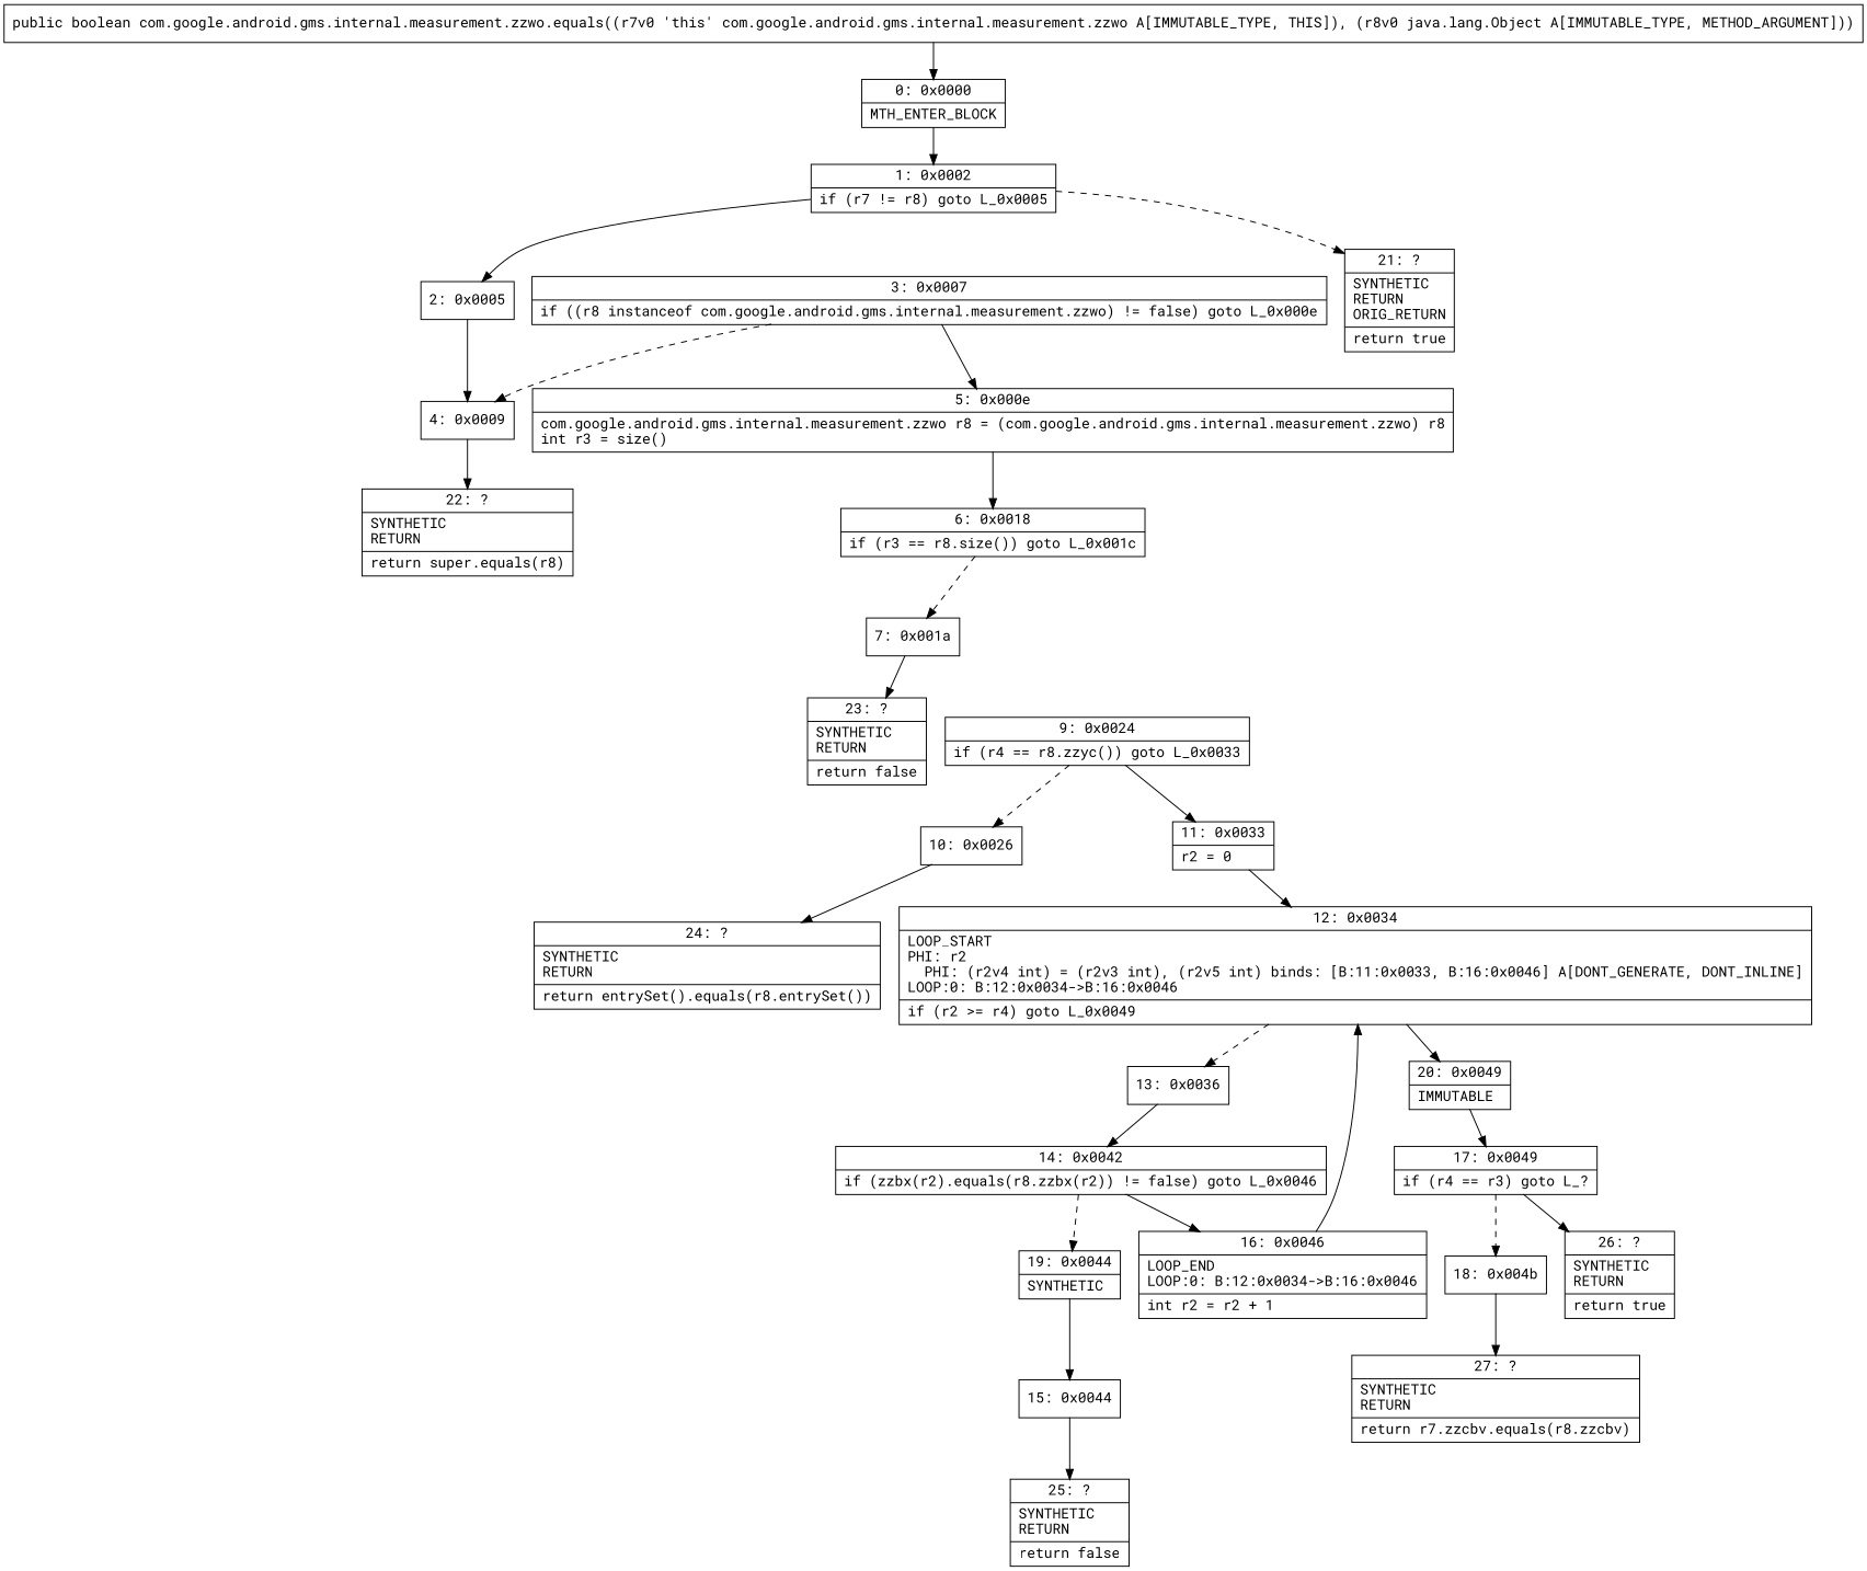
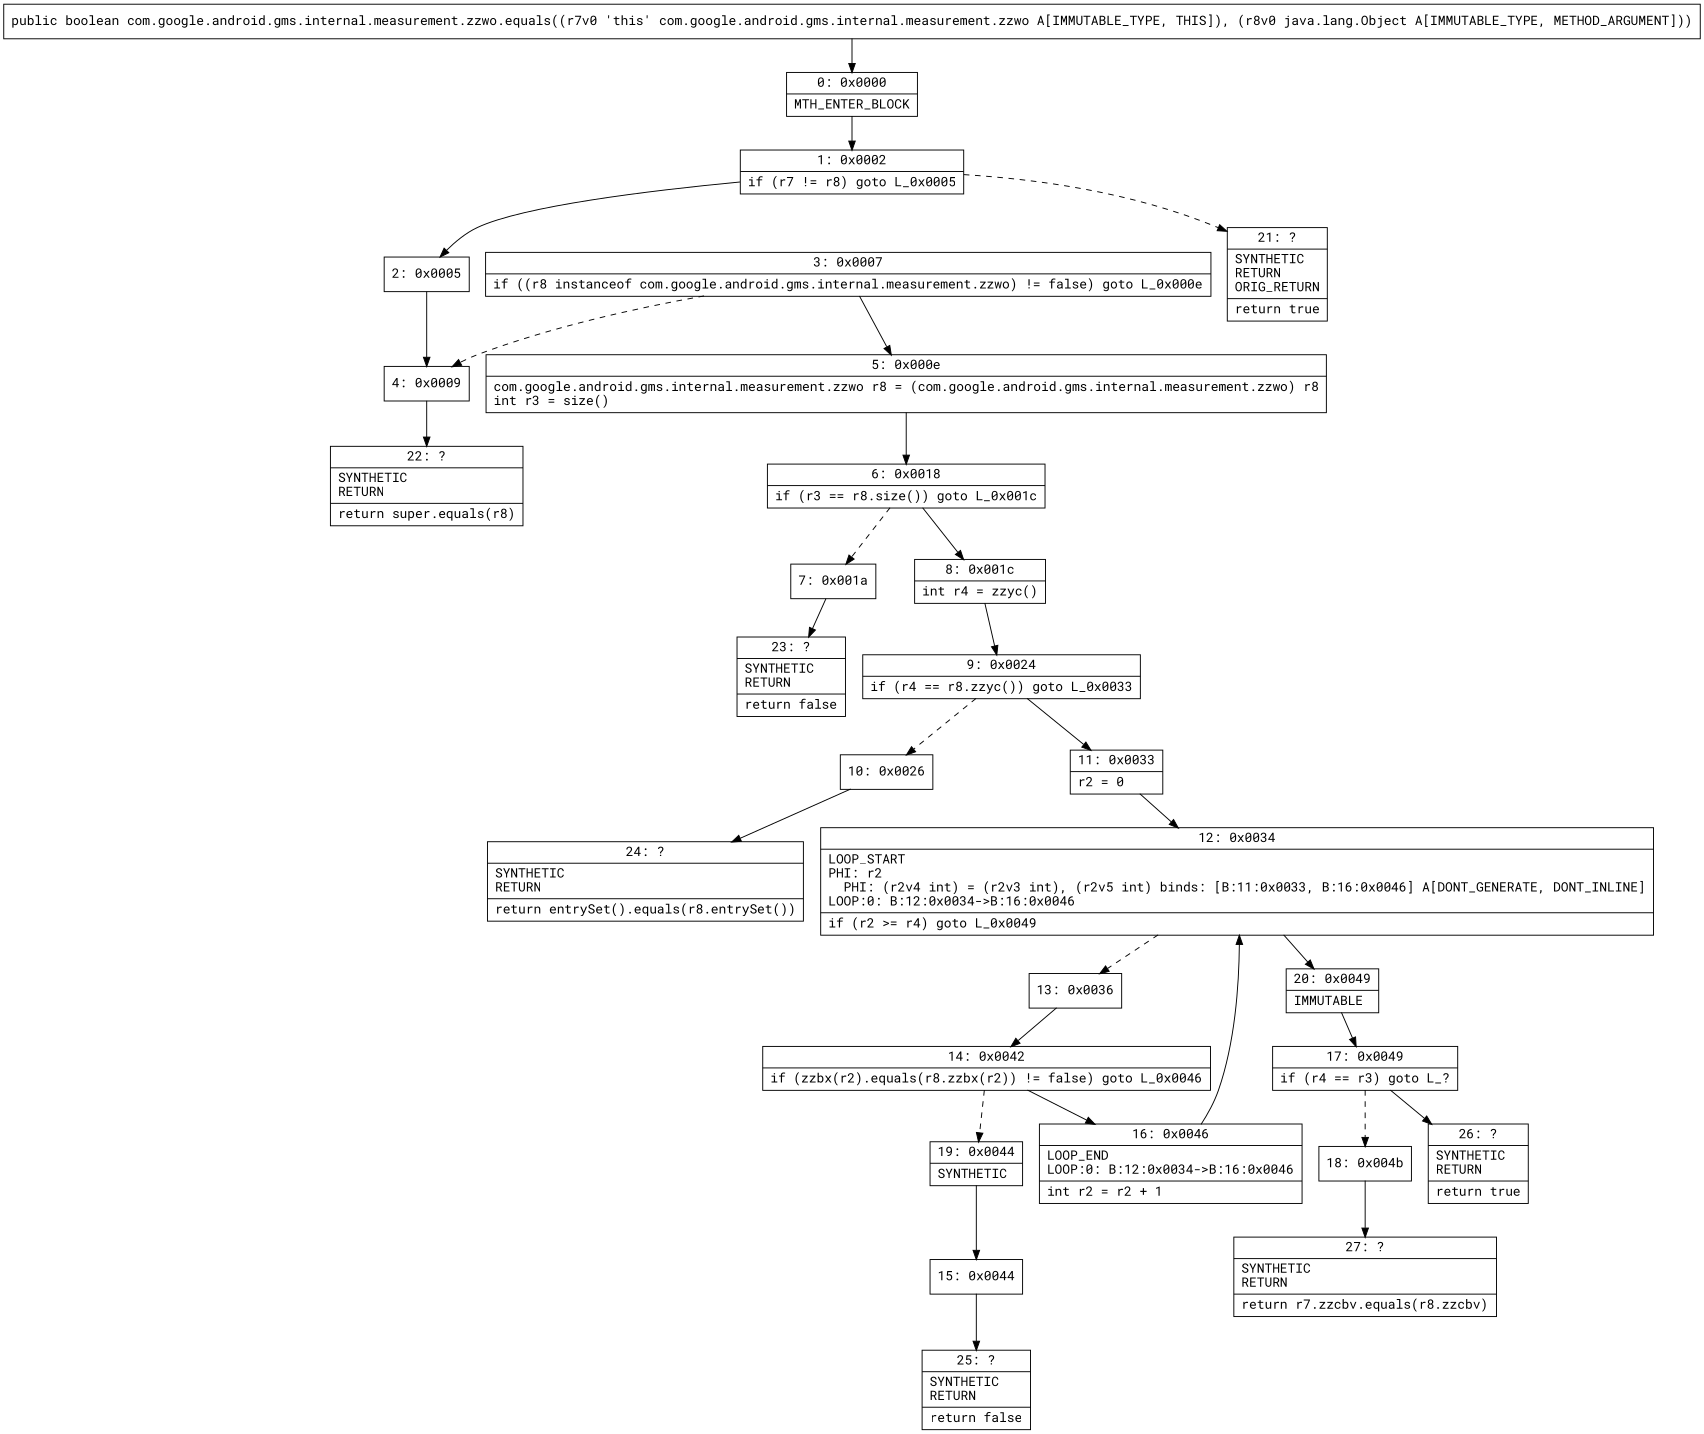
  digraph {
    fontname="Roboto Mono"
    node [fontname="Roboto Mono" shape=record]
    edge [fontname="Roboto Mono"]
    n1 [label="{0\:\ 0x0000|MTH_ENTER_BLOCK\l}"]
    n2 [label="{1\:\ 0x0002|if (r7 != r8) goto L_0x0005\l}"]
    n3 [label="{2\:\ 0x0005}"]
    n4 [label="{21\:\ ?|SYNTHETIC\lRETURN\lORIG_RETURN\l|return true\l}"]
    n5 [label="{4\:\ 0x0009}"]
    n6 [label="{3\:\ 0x0007|if ((r8 instanceof com.google.android.gms.internal.measurement.zzwo) != false) goto L_0x000e\l}"]
    n7 [label="{5\:\ 0x000e|com.google.android.gms.internal.measurement.zzwo r8 = (com.google.android.gms.internal.measurement.zzwo) r8\lint r3 = size()\l}"]
    n8 [label="{22\:\ ?|SYNTHETIC\lRETURN\l|return super.equals(r8)\l}"]
    n9 [label="{6\:\ 0x0018|if (r3 == r8.size()) goto L_0x001c\l}"]
    n10 [label="{7\:\ 0x001a}"]
+   n11 [label="{8\:\ 0x001c|int r4 = zzyc()\l}"]
    n12 [label="{23\:\ ?|SYNTHETIC\lRETURN\l|return false\l}"]
    n13 [label="{9\:\ 0x0024|if (r4 == r8.zzyc()) goto L_0x0033\l}"]
    n14 [label="{10\:\ 0x0026}"]
    n15 [label="{11\:\ 0x0033|r2 = 0\l}"]
    n16 [label="{24\:\ ?|SYNTHETIC\lRETURN\l|return entrySet().equals(r8.entrySet())\l}"]
    n17 [label="{12\:\ 0x0034|LOOP_START\lPHI: r2 \l  PHI: (r2v4 int) = (r2v3 int), (r2v5 int) binds: [B:11:0x0033, B:16:0x0046] A[DONT_GENERATE, DONT_INLINE]\lLOOP:0: B:12:0x0034\-\>B:16:0x0046\l|if (r2 \>= r4) goto L_0x0049\l}"]
    n18 [label="{13\:\ 0x0036}"]
    n19 [label="{20\:\ 0x0049|IMMUTABLE\l}"]
    n20 [label="{14\:\ 0x0042|if (zzbx(r2).equals(r8.zzbx(r2)) != false) goto L_0x0046\l}"]
    n21 [label="{17\:\ 0x0049|if (r4 == r3) goto L_?\l}"]
    n22 [label="{16\:\ 0x0046|LOOP_END\lLOOP:0: B:12:0x0034\-\>B:16:0x0046\l|int r2 = r2 + 1\l}"]
    n23 [label="{19\:\ 0x0044|SYNTHETIC\l}"]
    n24 [label="{15\:\ 0x0044}"]
    n25 [label="{25\:\ ?|SYNTHETIC\lRETURN\l|return false\l}"]
    n26 [label="{18\:\ 0x004b}"]
    n27 [label="{26\:\ ?|SYNTHETIC\lRETURN\l|return true\l}"]
    n28 [label="{27\:\ ?|SYNTHETIC\lRETURN\l|return r7.zzcbv.equals(r8.zzcbv)\l}"]
    n29 [label="{public boolean com.google.android.gms.internal.measurement.zzwo.equals((r7v0 'this' com.google.android.gms.internal.measurement.zzwo A[IMMUTABLE_TYPE, THIS]), (r8v0 java.lang.Object A[IMMUTABLE_TYPE, METHOD_ARGUMENT])) }"]
    n1 -> n2
    n2 -> n3
    n2 -> n4 [style=dashed]
    n3 -> n5
    n5 -> n8
    n6 -> n5 [style=dashed]
    n6 -> n7
    n7 -> n9
    n9 -> n10 [style=dashed]
+   n9 -> n11
    n10 -> n12
+   n11 -> n13
    n13 -> n14 [style=dashed]
    n13 -> n15
    n14 -> n16
    n15 -> n17
    n17 -> n18 [style=dashed]
    n17 -> n19
    n18 -> n20
    n19 -> n21
    n20 -> n22
    n20 -> n23 [style=dashed]
    n21 -> n26 [style=dashed]
    n21 -> n27
    n22 -> n17
    n23 -> n24
    n24 -> n25
    n26 -> n28
    n29 -> n1
  }
